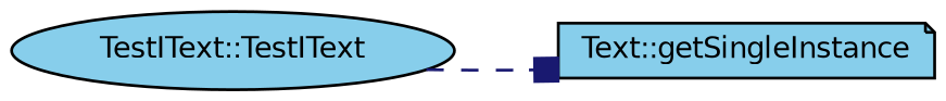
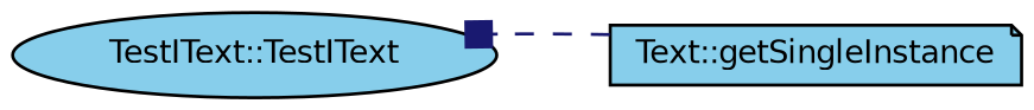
  digraph {
    rankdir=LR
    node [color=black fillcolor=skyblue fontname=Helvetica fontsize=10 style=filled]
    n1 [fontcolor=black height=0.2 label="TestIText::TestIText" shape=ellipse width=0.4]
    n2 [height=0.2 label="Text::getSingleInstance" shape=note width=0.4]
-   n1 -> n2 [color=midnightblue fontname=Helvetica fontsize=10 labelfontname=Helvetica labelfontsize=10 style=dashed arrowhead=box]
+   n2 -> n1 [color=midnightblue fontname=Helvetica fontsize=10 labelfontname=Helvetica labelfontsize=10 style=dashed arrowhead=box]
  }
